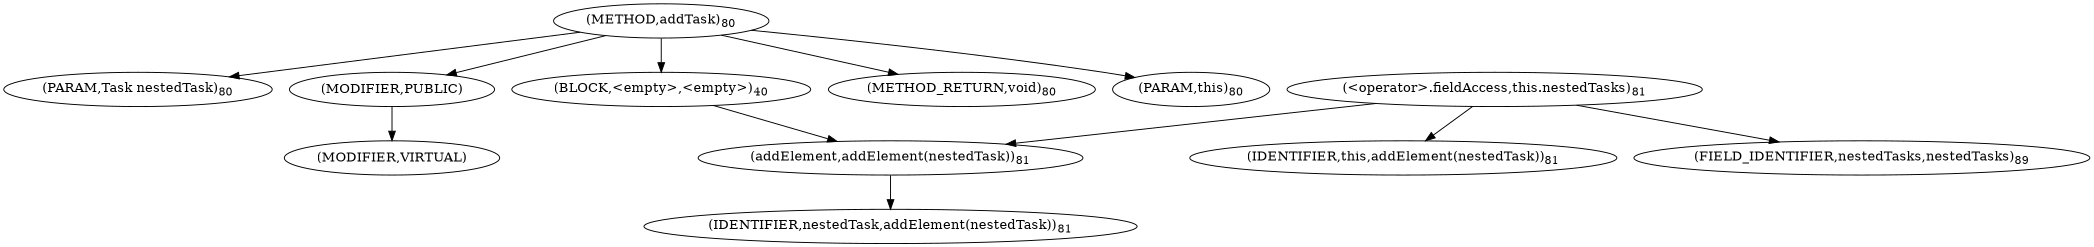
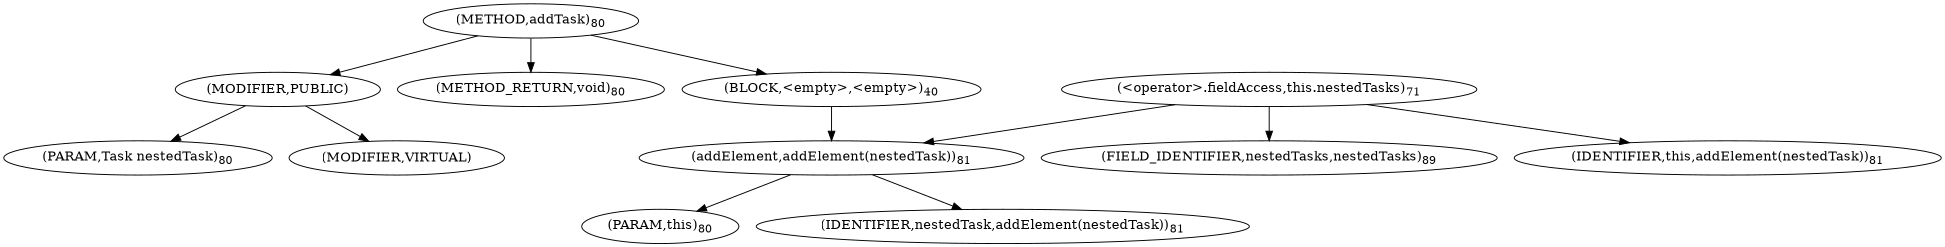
  digraph {
    fontname="DejaVu Serif"
    node [fontname="DejaVu Serif"]
    edge [fontname="DejaVu Serif"]
    n1 [label=<(METHOD,addTask)<SUB>80</SUB>>]
    n2 [label=<(PARAM,this)<SUB>80</SUB>>]
    n3 [label=<(PARAM,Task nestedTask)<SUB>80</SUB>>]
    n4 [label=<(BLOCK,&lt;empty&gt;,&lt;empty&gt;)<SUB>40</SUB>>]
    n5 [label=<(MODIFIER,PUBLIC)>]
    n6 [label=<(METHOD_RETURN,void)<SUB>80</SUB>>]
    n7 [label=<(addElement,addElement(nestedTask))<SUB>81</SUB>>]
    n8 [label=<(MODIFIER,VIRTUAL)>]
    n9 [label=<(IDENTIFIER,nestedTask,addElement(nestedTask))<SUB>81</SUB>>]
-   n10 [label=<(&lt;operator&gt;.fieldAccess,this.nestedTasks)<SUB>81</SUB>>]
+   n10 [label=<(&lt;operator&gt;.fieldAccess,this.nestedTasks)<SUB>71</SUB>>]
    n11 [label=<(IDENTIFIER,this,addElement(nestedTask))<SUB>81</SUB>>]
    n12 [label=<(FIELD_IDENTIFIER,nestedTasks,nestedTasks)<SUB>89</SUB>>]
-   n1 -> n2
-   n1 -> n3
+   n7 -> n2
+   n5 -> n3
    n1 -> n4
    n1 -> n5
    n1 -> n6
    n4 -> n7
    n5 -> n8
    n7 -> n9
    n10 -> n7
    n10 -> n11
    n10 -> n12
  }
